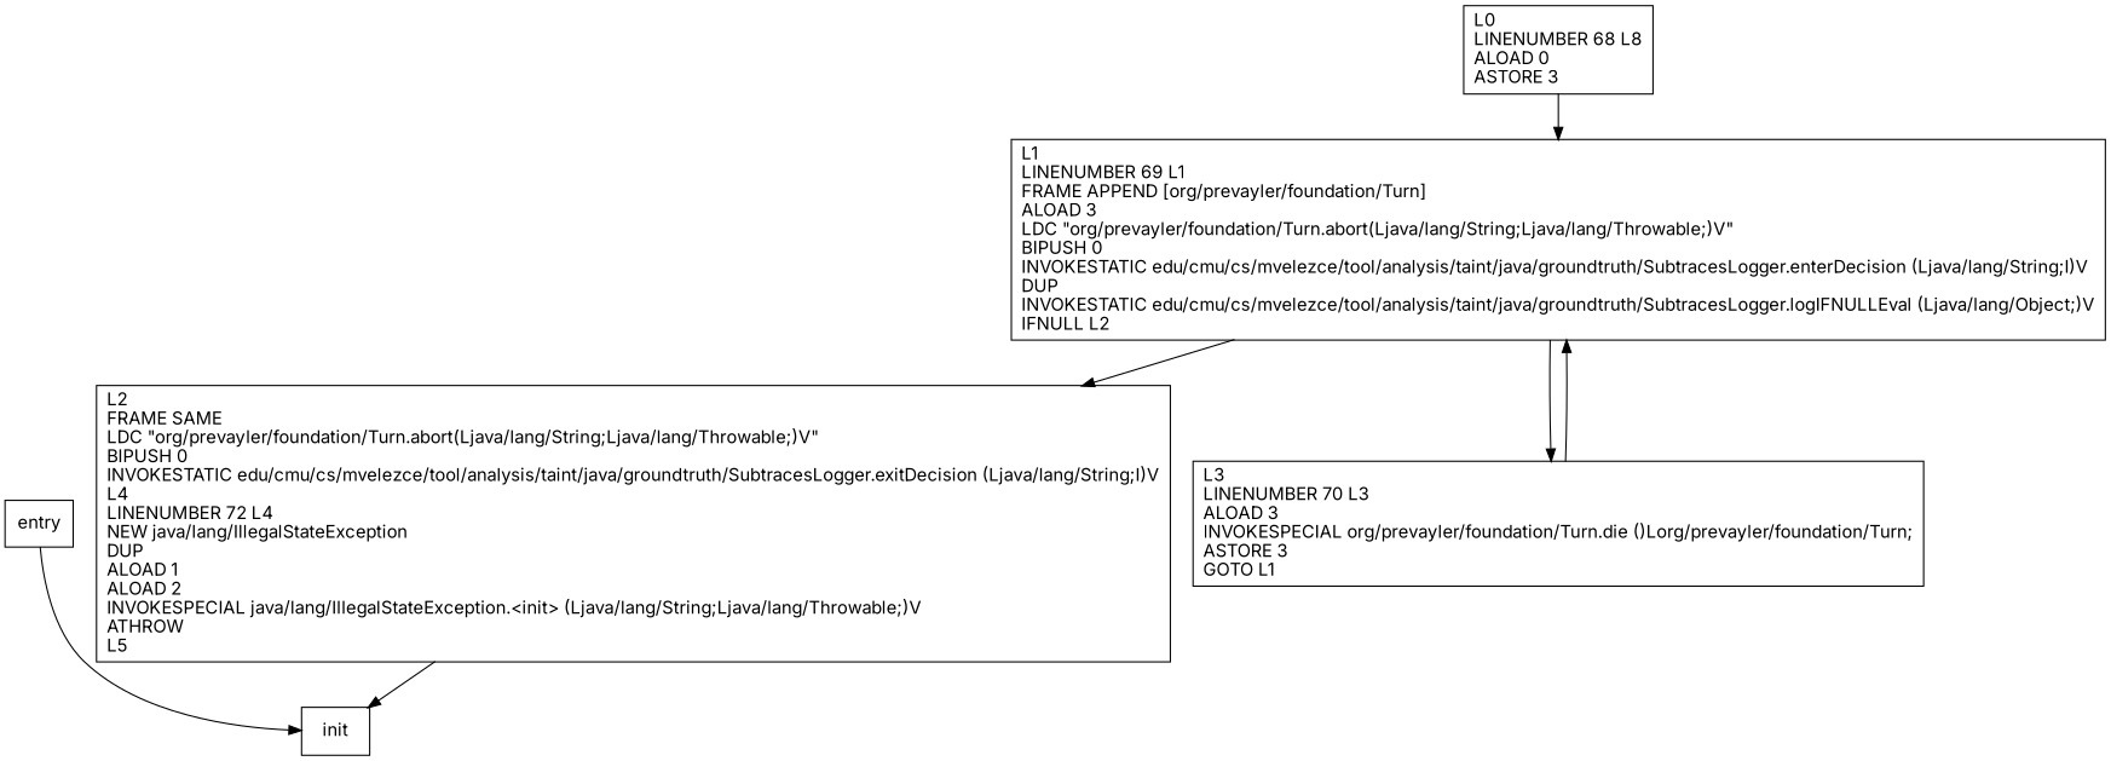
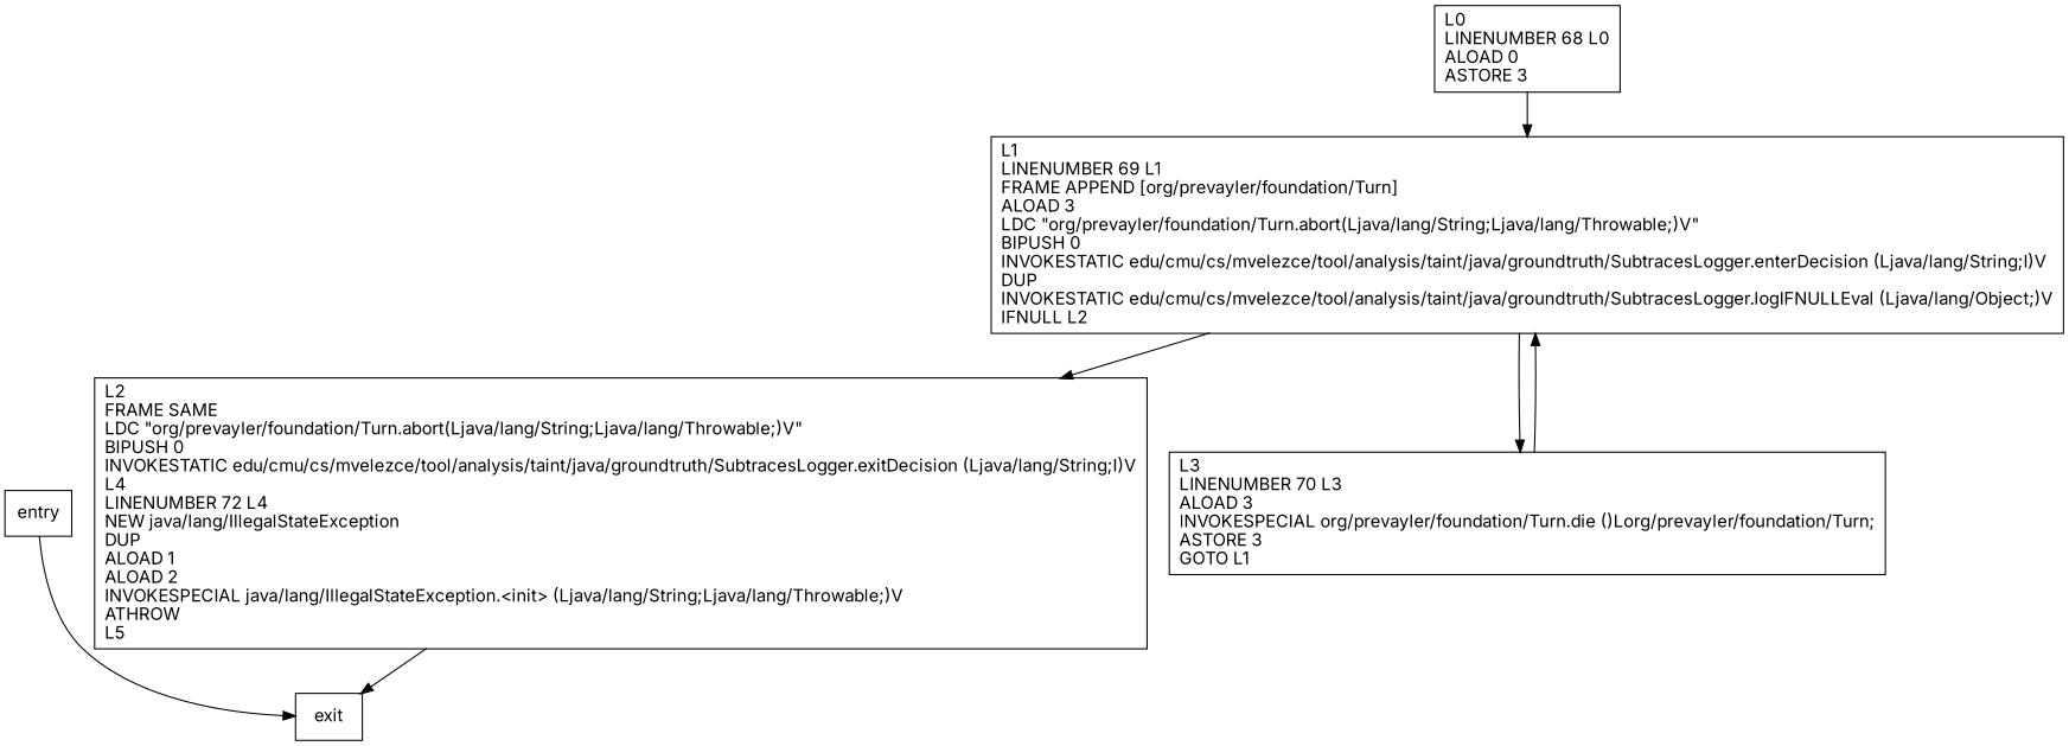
  digraph {
    fontname=Inter
    node [fontname=Inter shape=record]
    edge [fontname=Inter]
    n1 [label="L1\lLINENUMBER 69 L1\lFRAME APPEND [org/prevayler/foundation/Turn]\lALOAD 3\lLDC \"org/prevayler/foundation/Turn.abort(Ljava/lang/String;Ljava/lang/Throwable;)V\"\lBIPUSH 0\lINVOKESTATIC edu/cmu/cs/mvelezce/tool/analysis/taint/java/groundtruth/SubtracesLogger.enterDecision (Ljava/lang/String;I)V\lDUP\lINVOKESTATIC edu/cmu/cs/mvelezce/tool/analysis/taint/java/groundtruth/SubtracesLogger.logIFNULLEval (Ljava/lang/Object;)V\lIFNULL L2\l"]
    n2 [label="L2\lFRAME SAME\lLDC \"org/prevayler/foundation/Turn.abort(Ljava/lang/String;Ljava/lang/Throwable;)V\"\lBIPUSH 0\lINVOKESTATIC edu/cmu/cs/mvelezce/tool/analysis/taint/java/groundtruth/SubtracesLogger.exitDecision (Ljava/lang/String;I)V\lL4\lLINENUMBER 72 L4\lNEW java/lang/IllegalStateException\lDUP\lALOAD 1\lALOAD 2\lINVOKESPECIAL java/lang/IllegalStateException.\<init\> (Ljava/lang/String;Ljava/lang/Throwable;)V\lATHROW\lL5\l"]
    n3 [label="L3\lLINENUMBER 70 L3\lALOAD 3\lINVOKESPECIAL org/prevayler/foundation/Turn.die ()Lorg/prevayler/foundation/Turn;\lASTORE 3\lGOTO L1\l"]
-   exit [label=init]
-   n5 [label="L0\lLINENUMBER 68 L8\lALOAD 0\lASTORE 3\l"]
+   exit
+   n5 [label="L0\lLINENUMBER 68 L0\lALOAD 0\lASTORE 3\l"]
    entry
    n1 -> n2
    n1 -> n3
    n2 -> exit
    n3 -> n1
    n5 -> n1
    entry -> exit
  }
